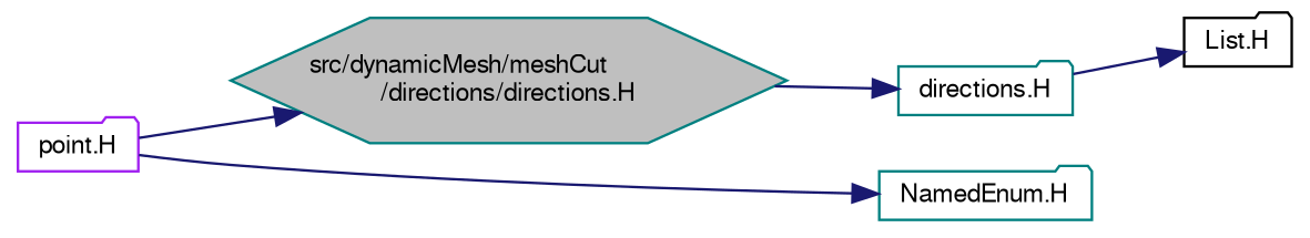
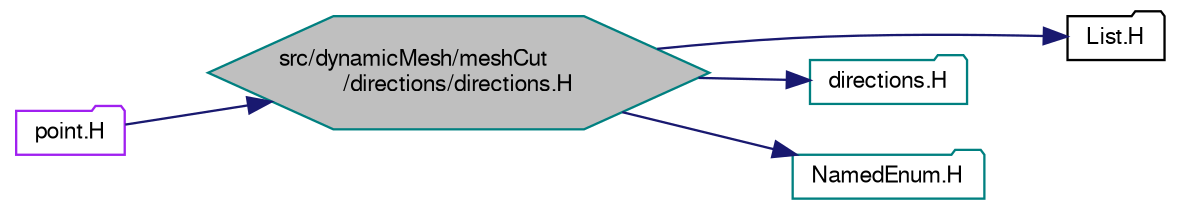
  digraph {
    rankdir=LR
    node [color=teal fontname=FreeSans fontsize=10 shape=folder]
    edge [color=midnightblue fontname=FreeSans fontsize=10 labelfontname=FreeSans labelfontsize=10 style=solid]
    n1 [fillcolor=grey75 fontcolor=black height=0.2 label="src/dynamicMesh/meshCut\l/directions/directions.H" shape=hexagon style=filled width=0.4]
    n2 [color=black height=0.2 label="List.H" width=0.4]
    n3 [height=0.2 label="directions.H" width=0.4]
    n4 [height=0.2 label="NamedEnum.H" width=0.4]
    n5 [color=purple height=0.2 label="point.H" width=0.4]
-   n3 -> n2
+   n1 -> n2
    n1 -> n3
-   n5 -> n4
+   n1 -> n4
    n5 -> n1
  }
